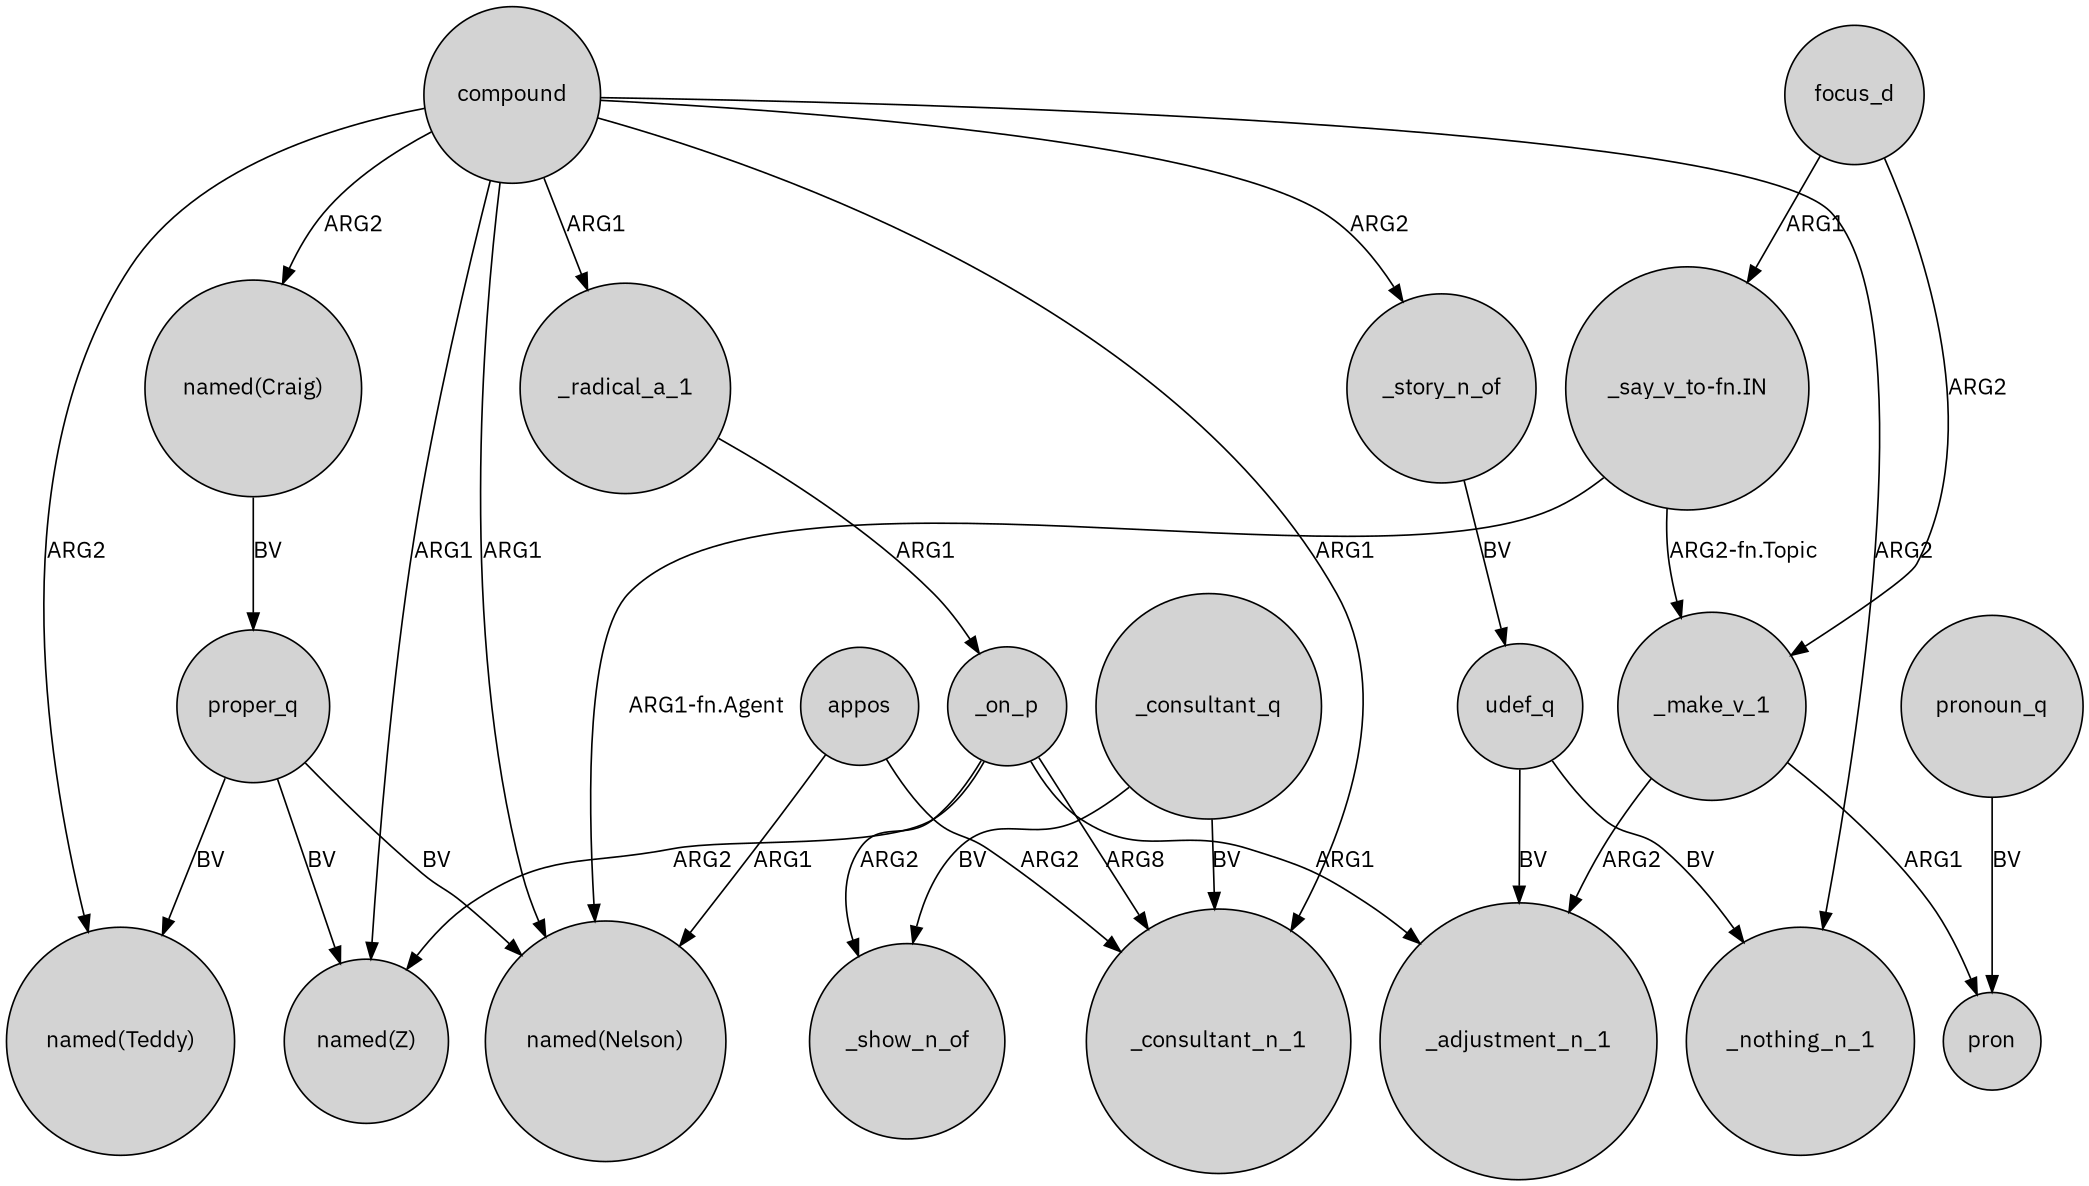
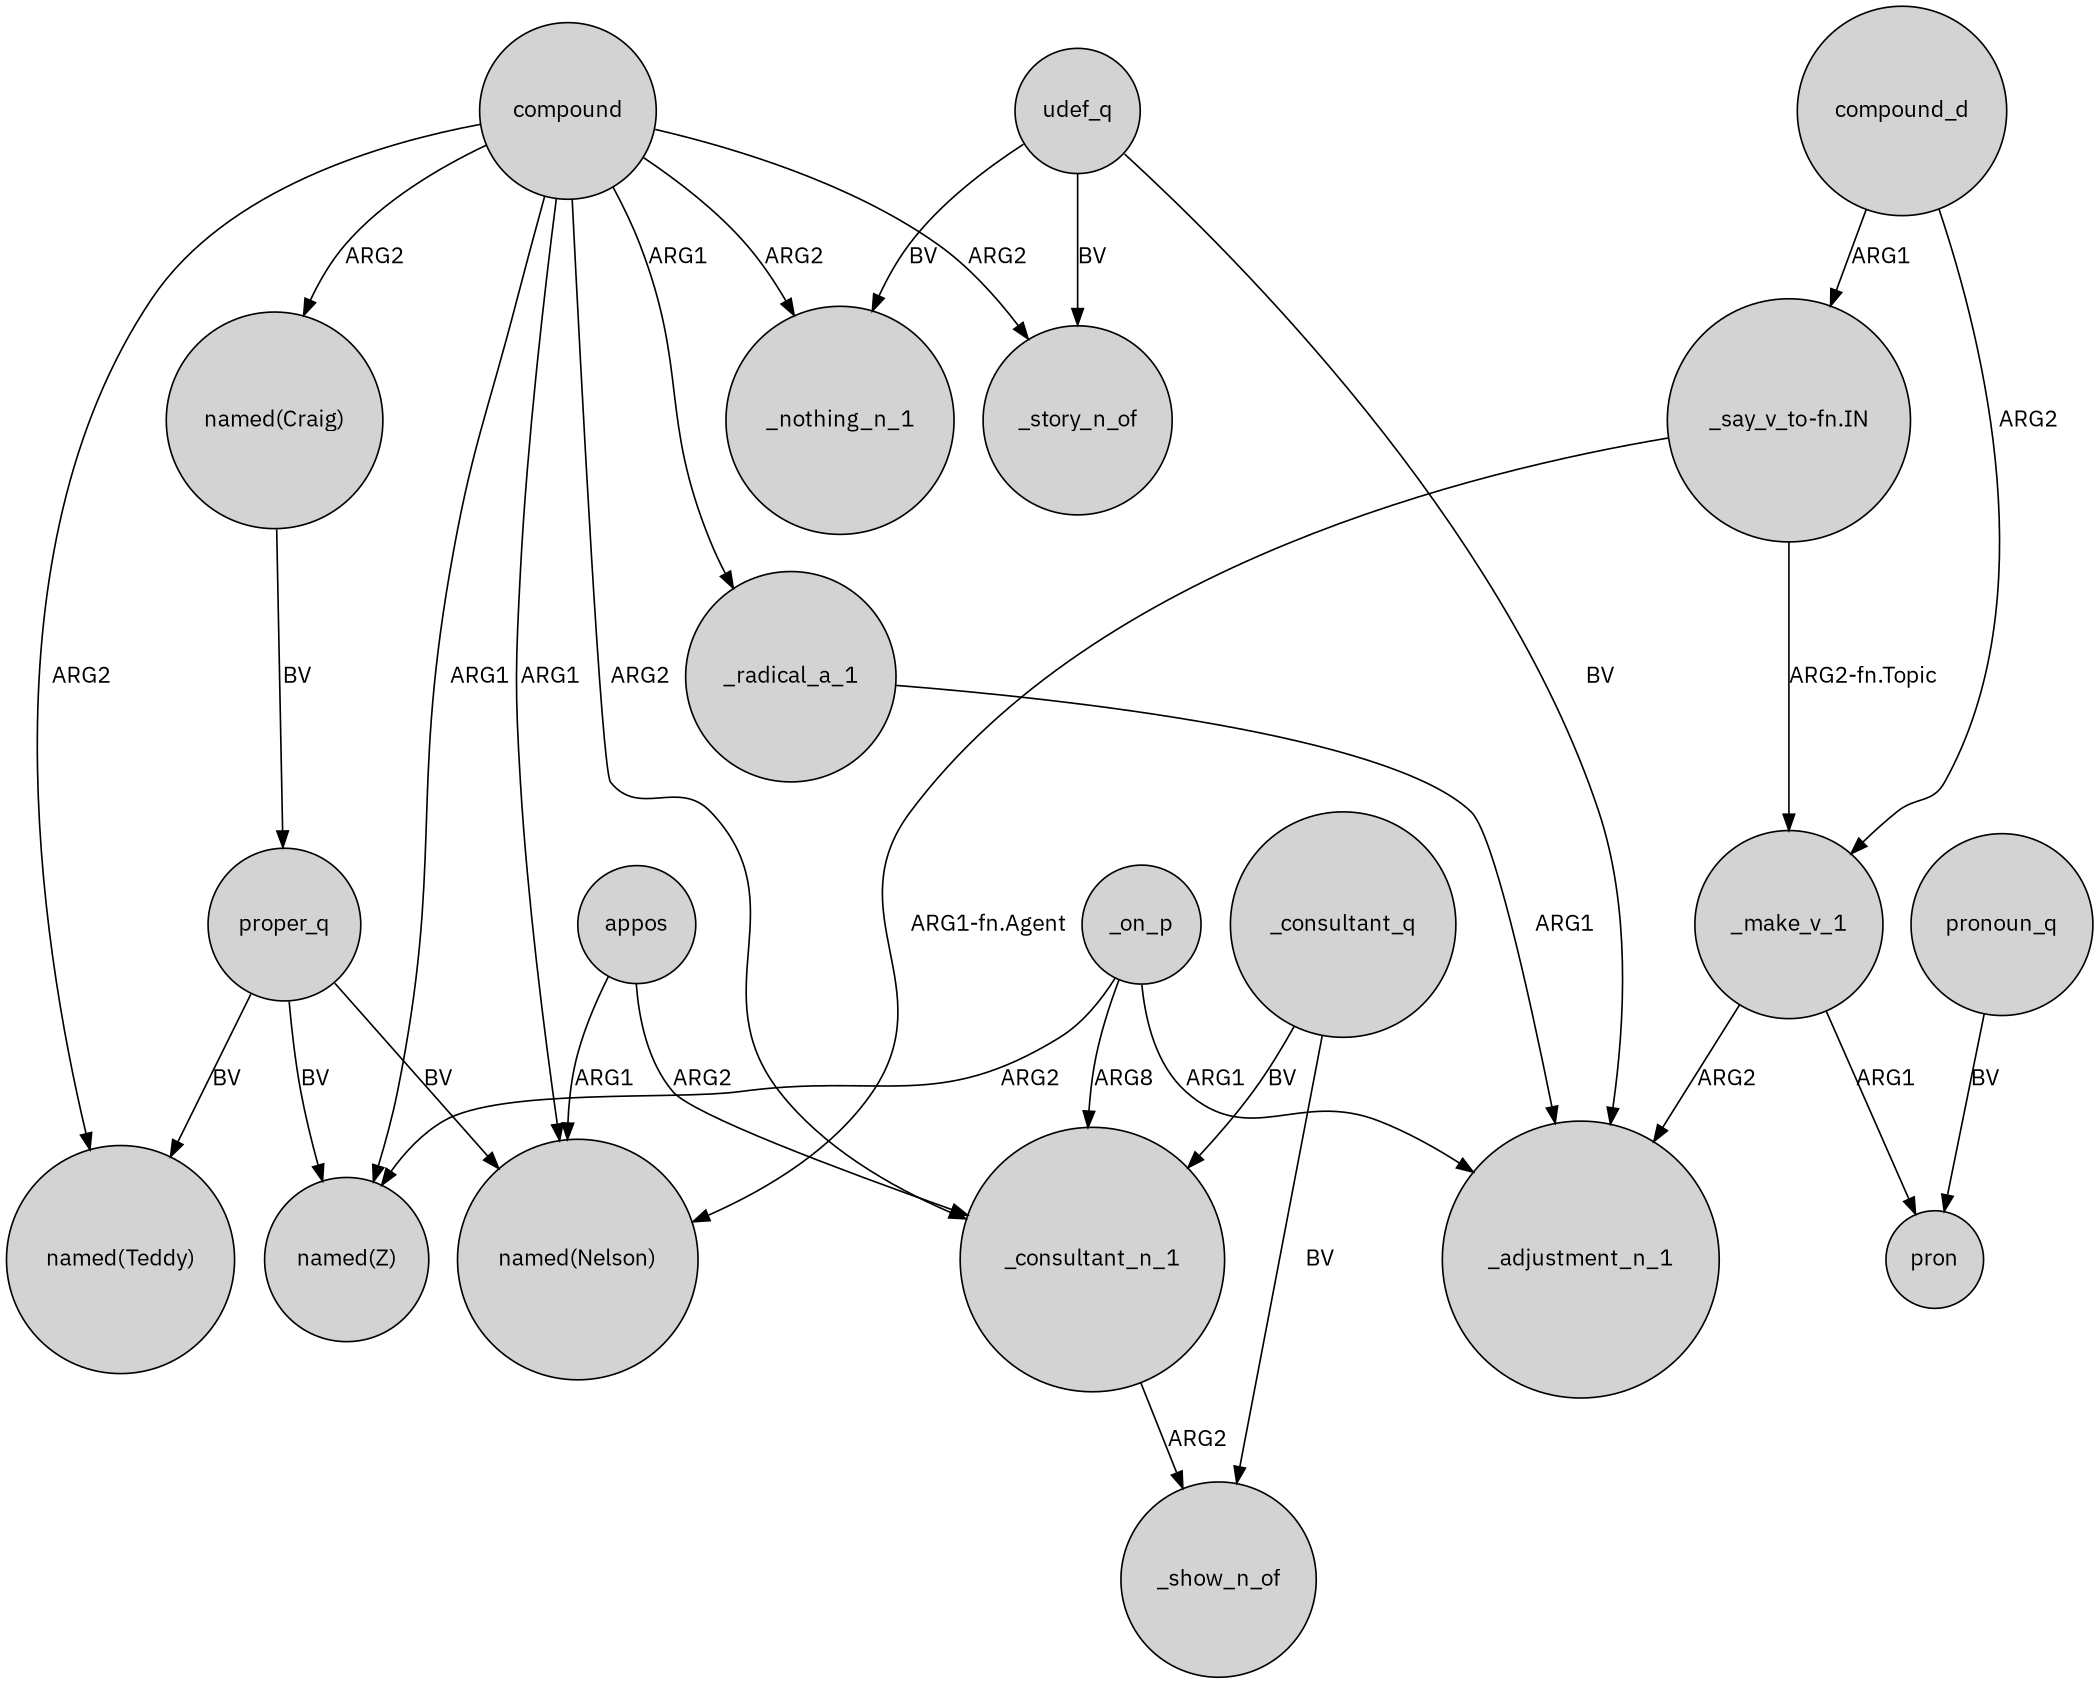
  digraph {
    fontname="IBM Plex Sans"
    node [fontname="IBM Plex Sans" shape=circle style=filled]
    edge [fontname="IBM Plex Sans"]
    compound
    "named(Craig)"
    "named(Teddy)"
    "named(Z)"
    _story_n_of
    _nothing_n_1
    "named(Nelson)"
    _consultant_n_1
    _radical_a_1
    proper_q
    _adjustment_n_1
    udef_q
    _make_v_1
    pron
    appos
    "_say_v_to-fn.IN"
    pronoun_q
    _on_p
    _show_n_of
    n20 [label=_consultant_q]
-   focus_d
+   focus_d [label=compound_d]
    compound -> "named(Craig)" [label=ARG2]
    compound -> "named(Teddy)" [label=ARG2]
    compound -> "named(Z)" [label=ARG1]
    compound -> _story_n_of [label=ARG2]
    compound -> _nothing_n_1 [label=ARG2]
    compound -> "named(Nelson)" [label=ARG1]
-   compound -> _consultant_n_1 [label=ARG1]
+   compound -> _consultant_n_1 [label=ARG2]
    compound -> _radical_a_1 [label=ARG1]
    "named(Craig)" -> proper_q [label=BV]
-   _radical_a_1 -> _on_p [label=ARG1]
+   _radical_a_1 -> _adjustment_n_1 [label=ARG1]
    proper_q -> "named(Teddy)" [label=BV]
    proper_q -> "named(Z)" [label=BV]
    proper_q -> "named(Nelson)" [label=BV]
-   _story_n_of -> udef_q [label=BV]
+   udef_q -> _story_n_of [label=BV]
    udef_q -> _nothing_n_1 [label=BV]
    udef_q -> _adjustment_n_1 [label=BV]
    _make_v_1 -> _adjustment_n_1 [label=ARG2]
    _make_v_1 -> pron [label=ARG1]
    appos -> "named(Nelson)" [label=ARG1]
    appos -> _consultant_n_1 [label=ARG2]
    "_say_v_to-fn.IN" -> "named(Nelson)" [label="ARG1-fn.Agent"]
    "_say_v_to-fn.IN" -> _make_v_1 [label="ARG2-fn.Topic"]
    pronoun_q -> pron [label=BV]
    _on_p -> "named(Z)" [label=ARG2]
    _on_p -> _consultant_n_1 [label=ARG8]
    _on_p -> _adjustment_n_1 [label=ARG1]
-   _on_p -> _show_n_of [label=ARG2]
+   _consultant_n_1 -> _show_n_of [label=ARG2]
    n20 -> _consultant_n_1 [label=BV]
    n20 -> _show_n_of [label=BV]
    focus_d -> _make_v_1 [label=ARG2]
    focus_d -> "_say_v_to-fn.IN" [label=ARG1]
  }
